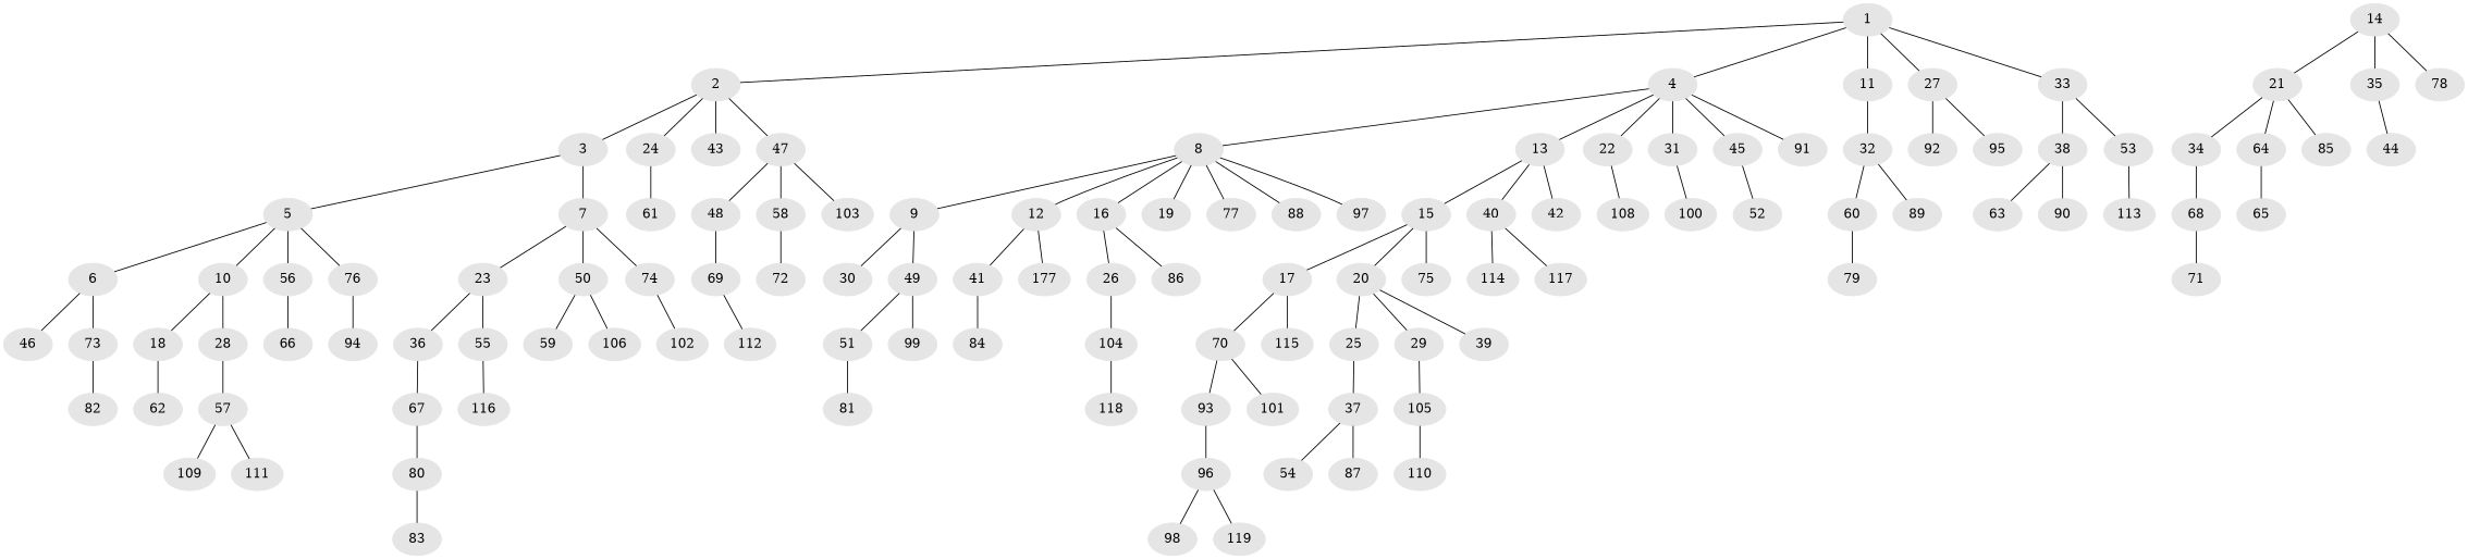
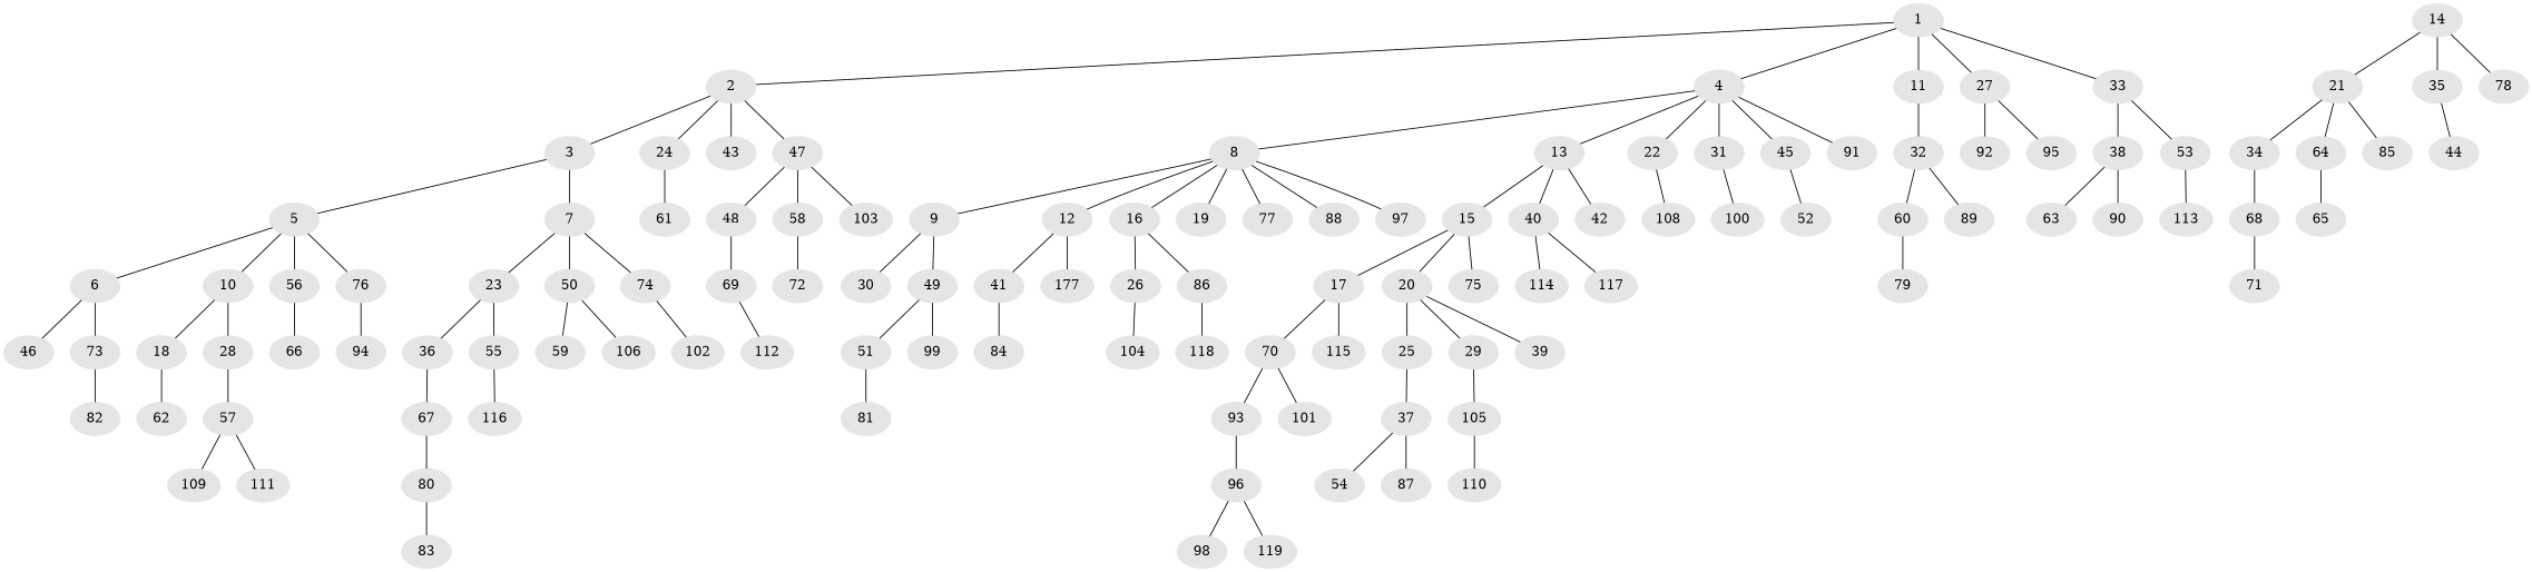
  graph {
    node [color=gray90 style=filled]
    1
    2
    4
    11
    27
    33
    3
    24
    43
    47
    8
    13
    22
    31
    45
    91
    32
    92
    95
    38
    53
    5
    7
    61
    48
    58
    103
    6
    10
    56
    76
    23
    50
    74
    9
    12
    16
    19
    77
    88
    97
    15
    40
    42
    108
    100
    52
    46
    73
    18
    28
    66
    94
    82
    36
    55
    59
    106
    102
    30
    49
    41
    n63 [label=177]
    26
    86
    51
    99
    62
    57
    14
    21
    35
    78
    60
    89
    84
    17
    20
    75
    114
    117
    34
    64
    85
    44
    70
    115
    25
    29
    39
    104
    93
    101
    37
    105
    68
    65
    67
    116
    54
    87
    118
    109
    111
    110
    79
    63
    90
    113
    71
    80
    69
    72
    112
    81
    83
    96
    98
    119
    1 -- 2
    1 -- 4
    1 -- 11
    1 -- 27
    1 -- 33
    2 -- 3
    2 -- 24
    2 -- 43
    2 -- 47
    4 -- 8
    4 -- 13
    4 -- 22
    4 -- 31
    4 -- 45
    4 -- 91
    11 -- 32
    27 -- 92
    27 -- 95
    33 -- 38
    33 -- 53
    3 -- 5
    3 -- 7
    24 -- 61
    47 -- 48
    47 -- 58
    47 -- 103
    8 -- 9
    8 -- 12
    8 -- 16
    8 -- 19
    8 -- 77
    8 -- 88
    8 -- 97
    13 -- 15
    13 -- 40
    13 -- 42
    22 -- 108
    31 -- 100
    45 -- 52
    32 -- 60
    32 -- 89
    38 -- 63
    38 -- 90
    53 -- 113
    5 -- 6
    5 -- 10
    5 -- 56
    5 -- 76
    7 -- 23
    7 -- 50
    7 -- 74
    48 -- 69
    58 -- 72
    6 -- 46
    6 -- 73
    10 -- 18
    10 -- 28
    56 -- 66
    76 -- 94
    23 -- 36
    23 -- 55
    50 -- 59
    50 -- 106
    74 -- 102
    9 -- 30
    9 -- 49
    12 -- 41
    12 -- n63
    16 -- 26
    16 -- 86
    15 -- 17
    15 -- 20
    15 -- 75
    40 -- 114
    40 -- 117
    73 -- 82
    18 -- 62
    28 -- 57
    36 -- 67
    55 -- 116
    49 -- 51
    49 -- 99
    41 -- 84
    26 -- 104
    51 -- 81
    57 -- 109
    57 -- 111
    14 -- 21
    14 -- 35
    14 -- 78
    21 -- 34
    21 -- 64
    21 -- 85
    35 -- 44
    60 -- 79
    17 -- 70
    17 -- 115
    20 -- 25
    20 -- 29
    20 -- 39
    34 -- 68
    64 -- 65
    70 -- 93
    70 -- 101
    25 -- 37
    29 -- 105
-   104 -- 118
+   86 -- 118
    93 -- 96
    37 -- 54
    37 -- 87
    105 -- 110
    68 -- 71
    67 -- 80
    80 -- 83
    69 -- 112
    96 -- 98
    96 -- 119
  }
